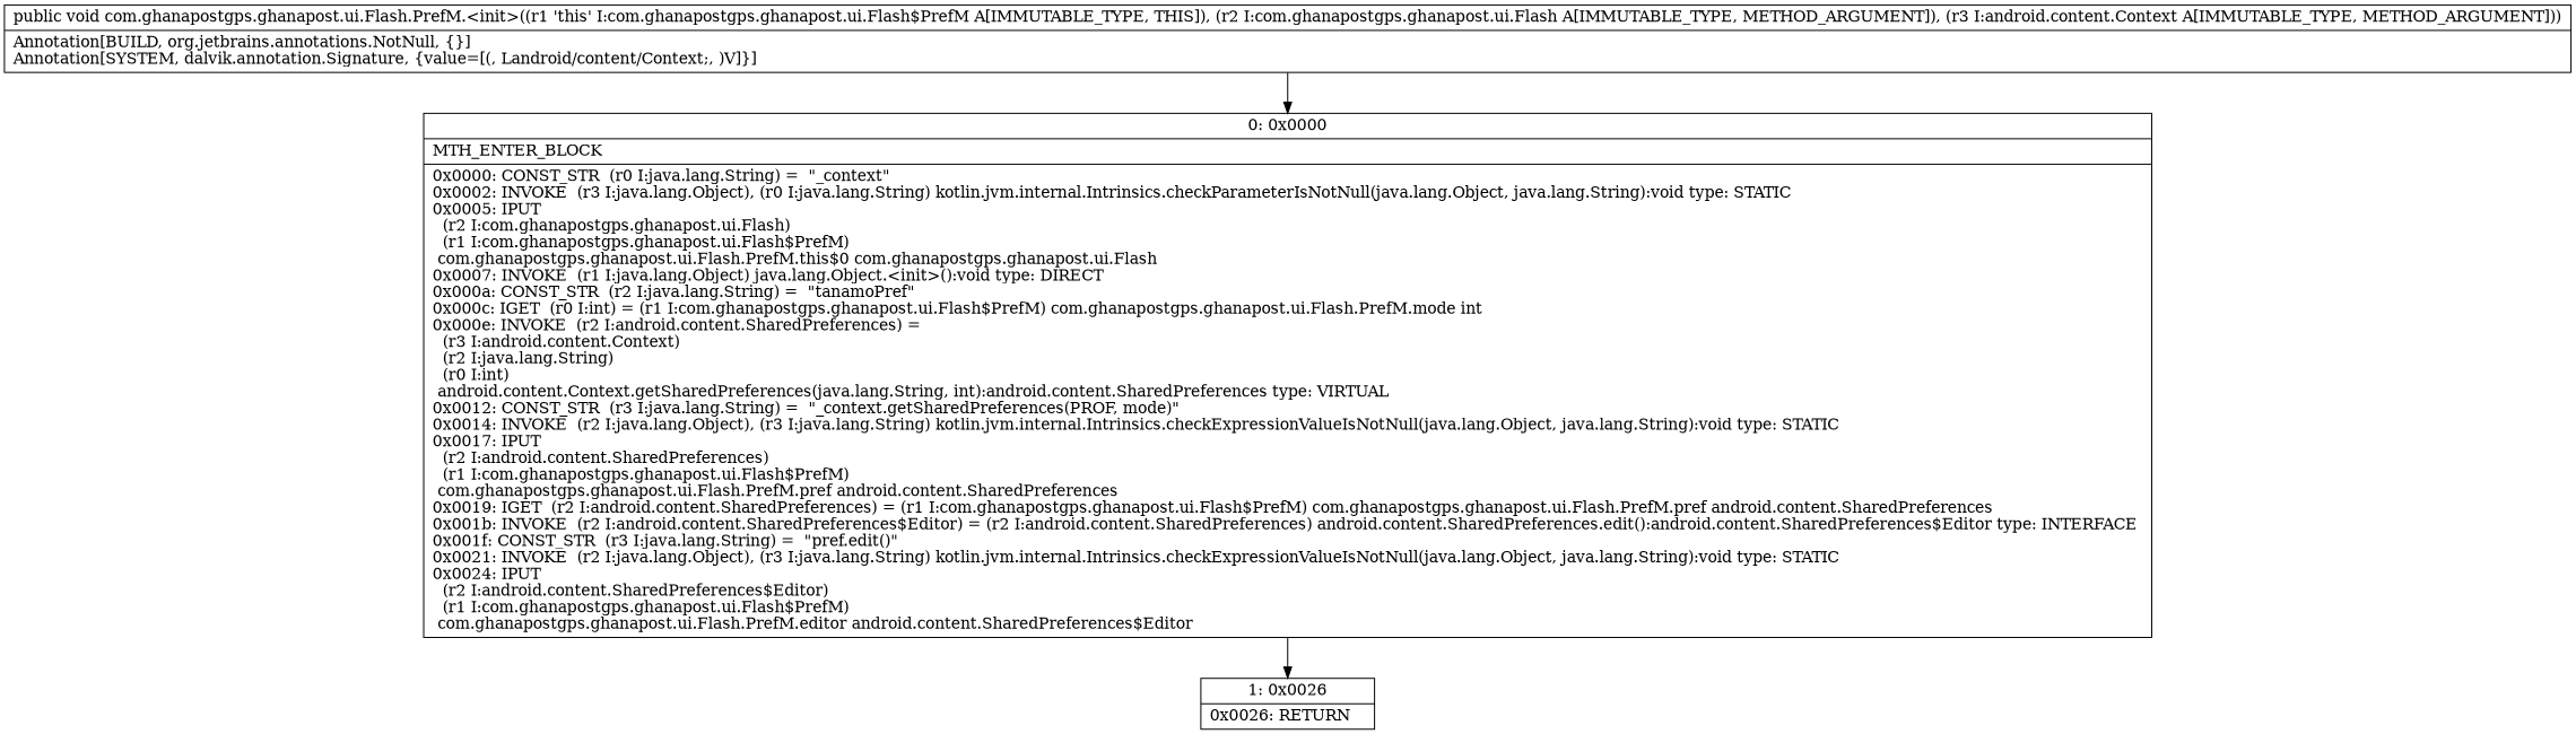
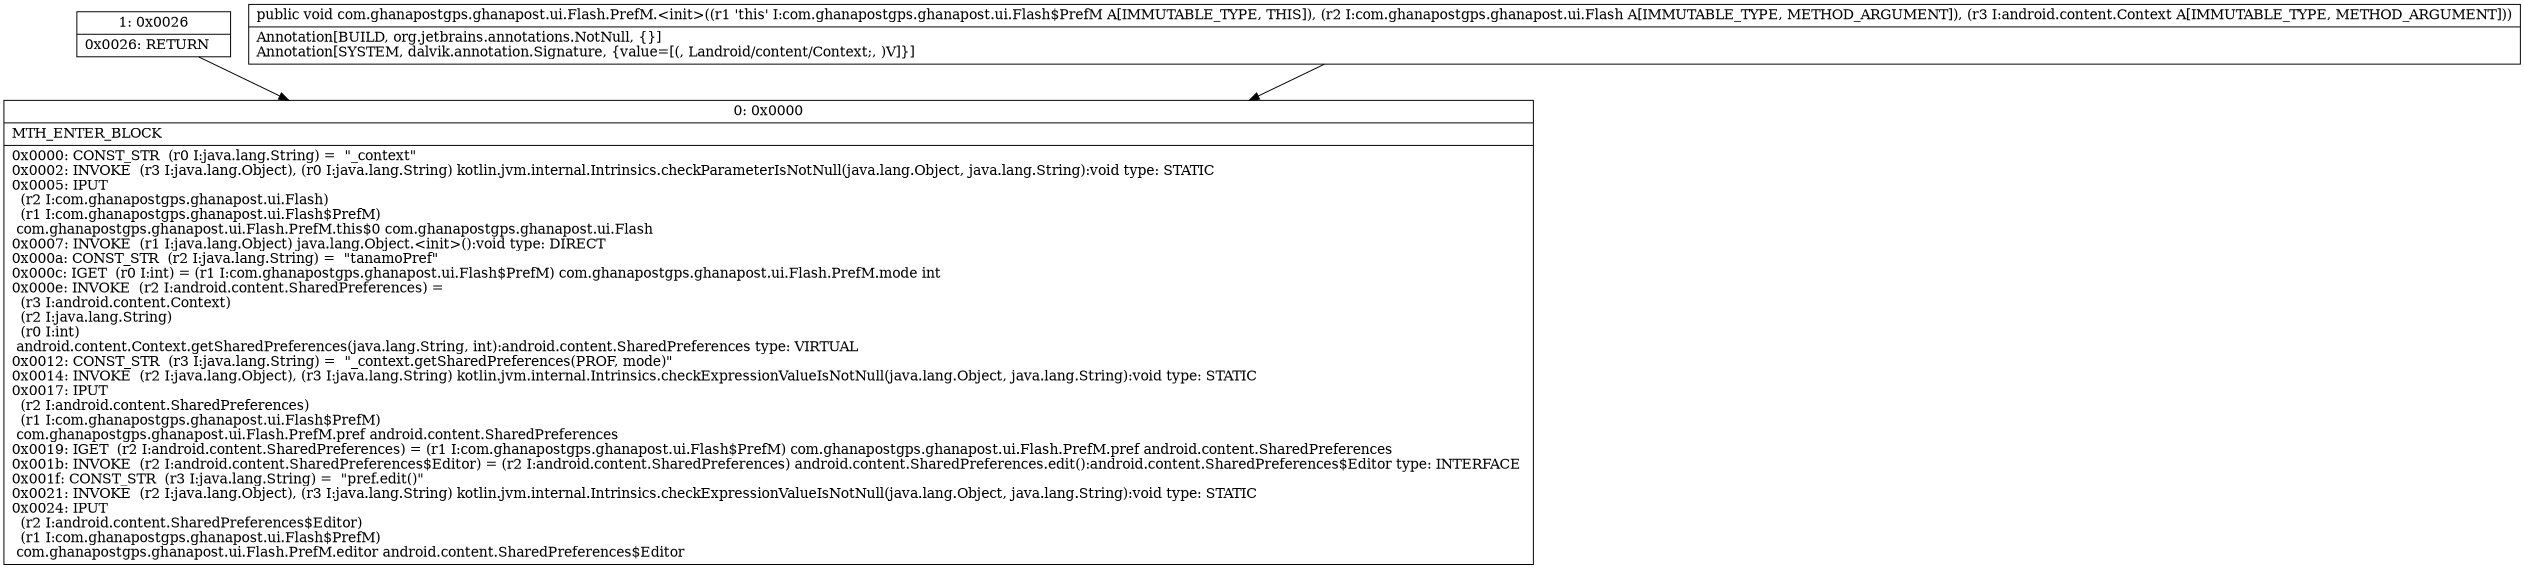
  digraph {
    node [shape=record]
    n1 [label="{0\:\ 0x0000|MTH_ENTER_BLOCK\l|0x0000: CONST_STR  (r0 I:java.lang.String) =  \"_context\" \l0x0002: INVOKE  (r3 I:java.lang.Object), (r0 I:java.lang.String) kotlin.jvm.internal.Intrinsics.checkParameterIsNotNull(java.lang.Object, java.lang.String):void type: STATIC \l0x0005: IPUT  \l  (r2 I:com.ghanapostgps.ghanapost.ui.Flash)\l  (r1 I:com.ghanapostgps.ghanapost.ui.Flash$PrefM)\l com.ghanapostgps.ghanapost.ui.Flash.PrefM.this$0 com.ghanapostgps.ghanapost.ui.Flash \l0x0007: INVOKE  (r1 I:java.lang.Object) java.lang.Object.\<init\>():void type: DIRECT \l0x000a: CONST_STR  (r2 I:java.lang.String) =  \"tanamoPref\" \l0x000c: IGET  (r0 I:int) = (r1 I:com.ghanapostgps.ghanapost.ui.Flash$PrefM) com.ghanapostgps.ghanapost.ui.Flash.PrefM.mode int \l0x000e: INVOKE  (r2 I:android.content.SharedPreferences) = \l  (r3 I:android.content.Context)\l  (r2 I:java.lang.String)\l  (r0 I:int)\l android.content.Context.getSharedPreferences(java.lang.String, int):android.content.SharedPreferences type: VIRTUAL \l0x0012: CONST_STR  (r3 I:java.lang.String) =  \"_context.getSharedPreferences(PROF, mode)\" \l0x0014: INVOKE  (r2 I:java.lang.Object), (r3 I:java.lang.String) kotlin.jvm.internal.Intrinsics.checkExpressionValueIsNotNull(java.lang.Object, java.lang.String):void type: STATIC \l0x0017: IPUT  \l  (r2 I:android.content.SharedPreferences)\l  (r1 I:com.ghanapostgps.ghanapost.ui.Flash$PrefM)\l com.ghanapostgps.ghanapost.ui.Flash.PrefM.pref android.content.SharedPreferences \l0x0019: IGET  (r2 I:android.content.SharedPreferences) = (r1 I:com.ghanapostgps.ghanapost.ui.Flash$PrefM) com.ghanapostgps.ghanapost.ui.Flash.PrefM.pref android.content.SharedPreferences \l0x001b: INVOKE  (r2 I:android.content.SharedPreferences$Editor) = (r2 I:android.content.SharedPreferences) android.content.SharedPreferences.edit():android.content.SharedPreferences$Editor type: INTERFACE \l0x001f: CONST_STR  (r3 I:java.lang.String) =  \"pref.edit()\" \l0x0021: INVOKE  (r2 I:java.lang.Object), (r3 I:java.lang.String) kotlin.jvm.internal.Intrinsics.checkExpressionValueIsNotNull(java.lang.Object, java.lang.String):void type: STATIC \l0x0024: IPUT  \l  (r2 I:android.content.SharedPreferences$Editor)\l  (r1 I:com.ghanapostgps.ghanapost.ui.Flash$PrefM)\l com.ghanapostgps.ghanapost.ui.Flash.PrefM.editor android.content.SharedPreferences$Editor \l}"]
    n2 [label="{1\:\ 0x0026|0x0026: RETURN   \l}"]
    n3 [label="{public void com.ghanapostgps.ghanapost.ui.Flash.PrefM.\<init\>((r1 'this' I:com.ghanapostgps.ghanapost.ui.Flash$PrefM A[IMMUTABLE_TYPE, THIS]), (r2 I:com.ghanapostgps.ghanapost.ui.Flash A[IMMUTABLE_TYPE, METHOD_ARGUMENT]), (r3 I:android.content.Context A[IMMUTABLE_TYPE, METHOD_ARGUMENT]))  | Annotation[BUILD, org.jetbrains.annotations.NotNull, \{\}]\lAnnotation[SYSTEM, dalvik.annotation.Signature, \{value=[(, Landroid\/content\/Context;, )V]\}]\l}"]
-   n1 -> n2
+   n2 -> n1
    n3 -> n1
  }
